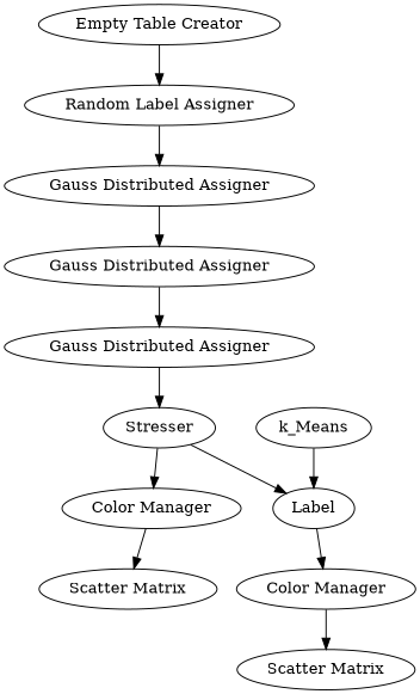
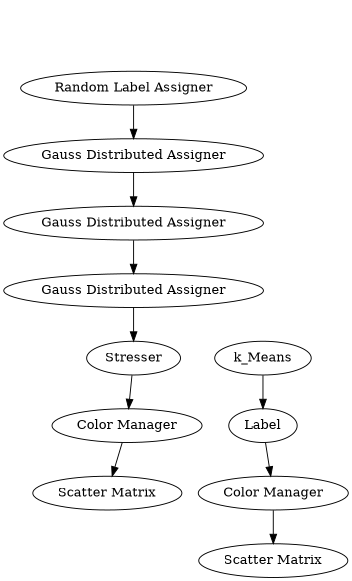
  digraph {
    rankdir=TB
-   n1 [label="Empty Table Creator"]
    n2 [label="Random Label Assigner"]
    n3 [label="Gauss Distributed Assigner"]
    n4 [label="Gauss Distributed Assigner"]
    n5 [label="Gauss Distributed Assigner"]
    n6 [label="Color Manager"]
    n7 [label="Scatter Matrix"]
    n8 [label=Stresser]
    n9 [label=Label]
    n10 [label=k_Means]
    n11 [label="Color Manager"]
    n12 [label="Scatter Matrix"]
-   n1 -> n2
    n2 -> n3
    n3 -> n4
    n4 -> n5
    n5 -> n8
    n6 -> n7
    n8 -> n6
-   n8 -> n9
    n9 -> n11
    n10 -> n9
    n11 -> n12
  }
